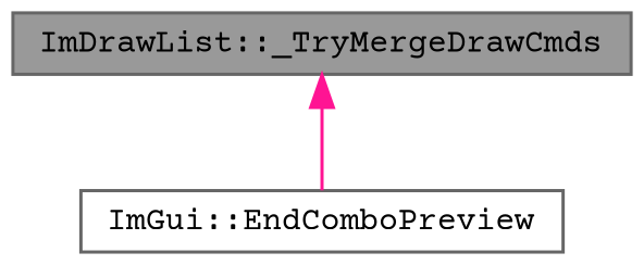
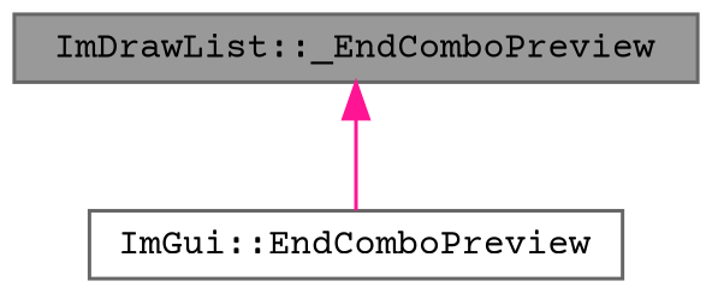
  digraph {
    rankdir=TB
    fontname="Courier Prime"
    node [fontname="Courier Prime" fontsize=10 shape=box style=filled]
-   n1 [color=gray40 fillcolor=grey60 fontcolor=black height=0.2 label="ImDrawList::_TryMergeDrawCmds" width=0.4]
+   n1 [color=gray40 fillcolor=grey60 fontcolor=black height=0.2 label="ImDrawList::_EndComboPreview" width=0.4]
    n2 [color=grey40 fillcolor=white height=0.2 label="ImGui::EndComboPreview" width=0.4]
    n1 -> n2 [color=deeppink dir=back fontname="Courier Prime" fontsize=10 labelfontname=Helvetica labelfontsize=10 style=solid]
  }
